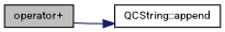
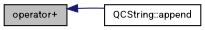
  digraph {
    rankdir=LR
    fontname=Roboto
    node [color=black fontname=Roboto fontsize=10 shape=record style=filled]
    n1 [fillcolor=grey75 fontcolor=black height=0.2 label="operator+" width=0.4]
    n2 [fillcolor=white height=0.2 label="QCString::append" width=0.4]
-   n1 -> n2 [color=midnightblue fontname=Roboto fontsize=10 labelfontname=Helvetica labelfontsize=10 style=solid]
+   n2 -> n1 [color=midnightblue fontname=Roboto fontsize=10 labelfontname=Helvetica labelfontsize=10 style=solid]
  }
